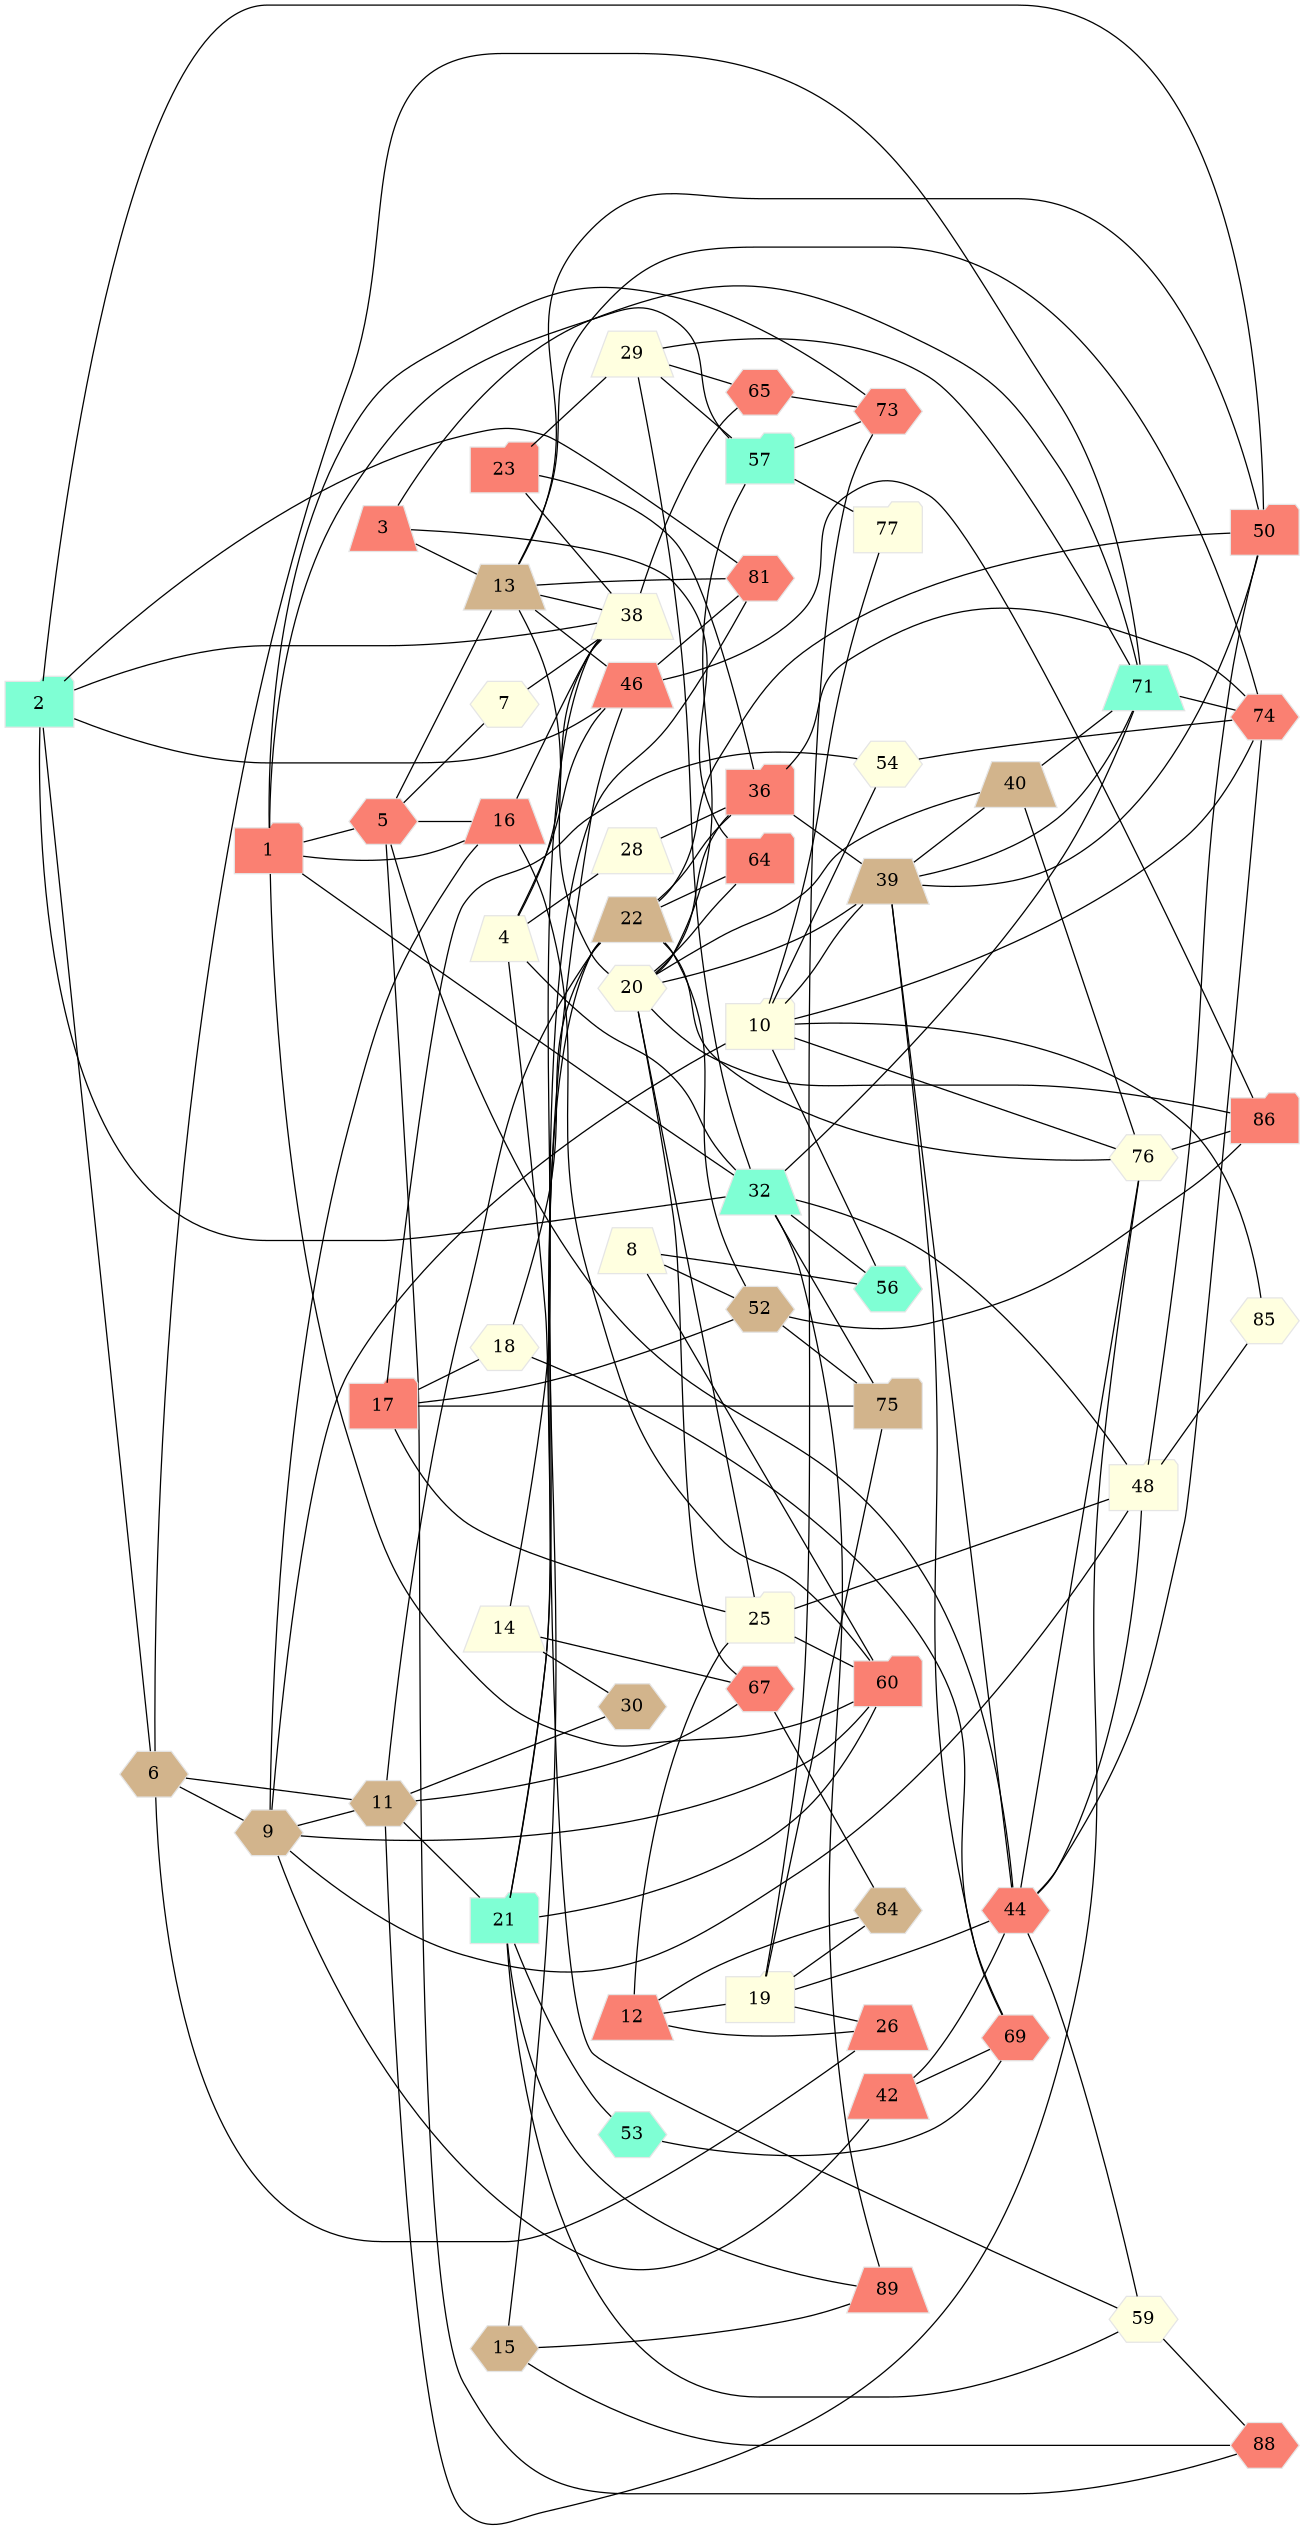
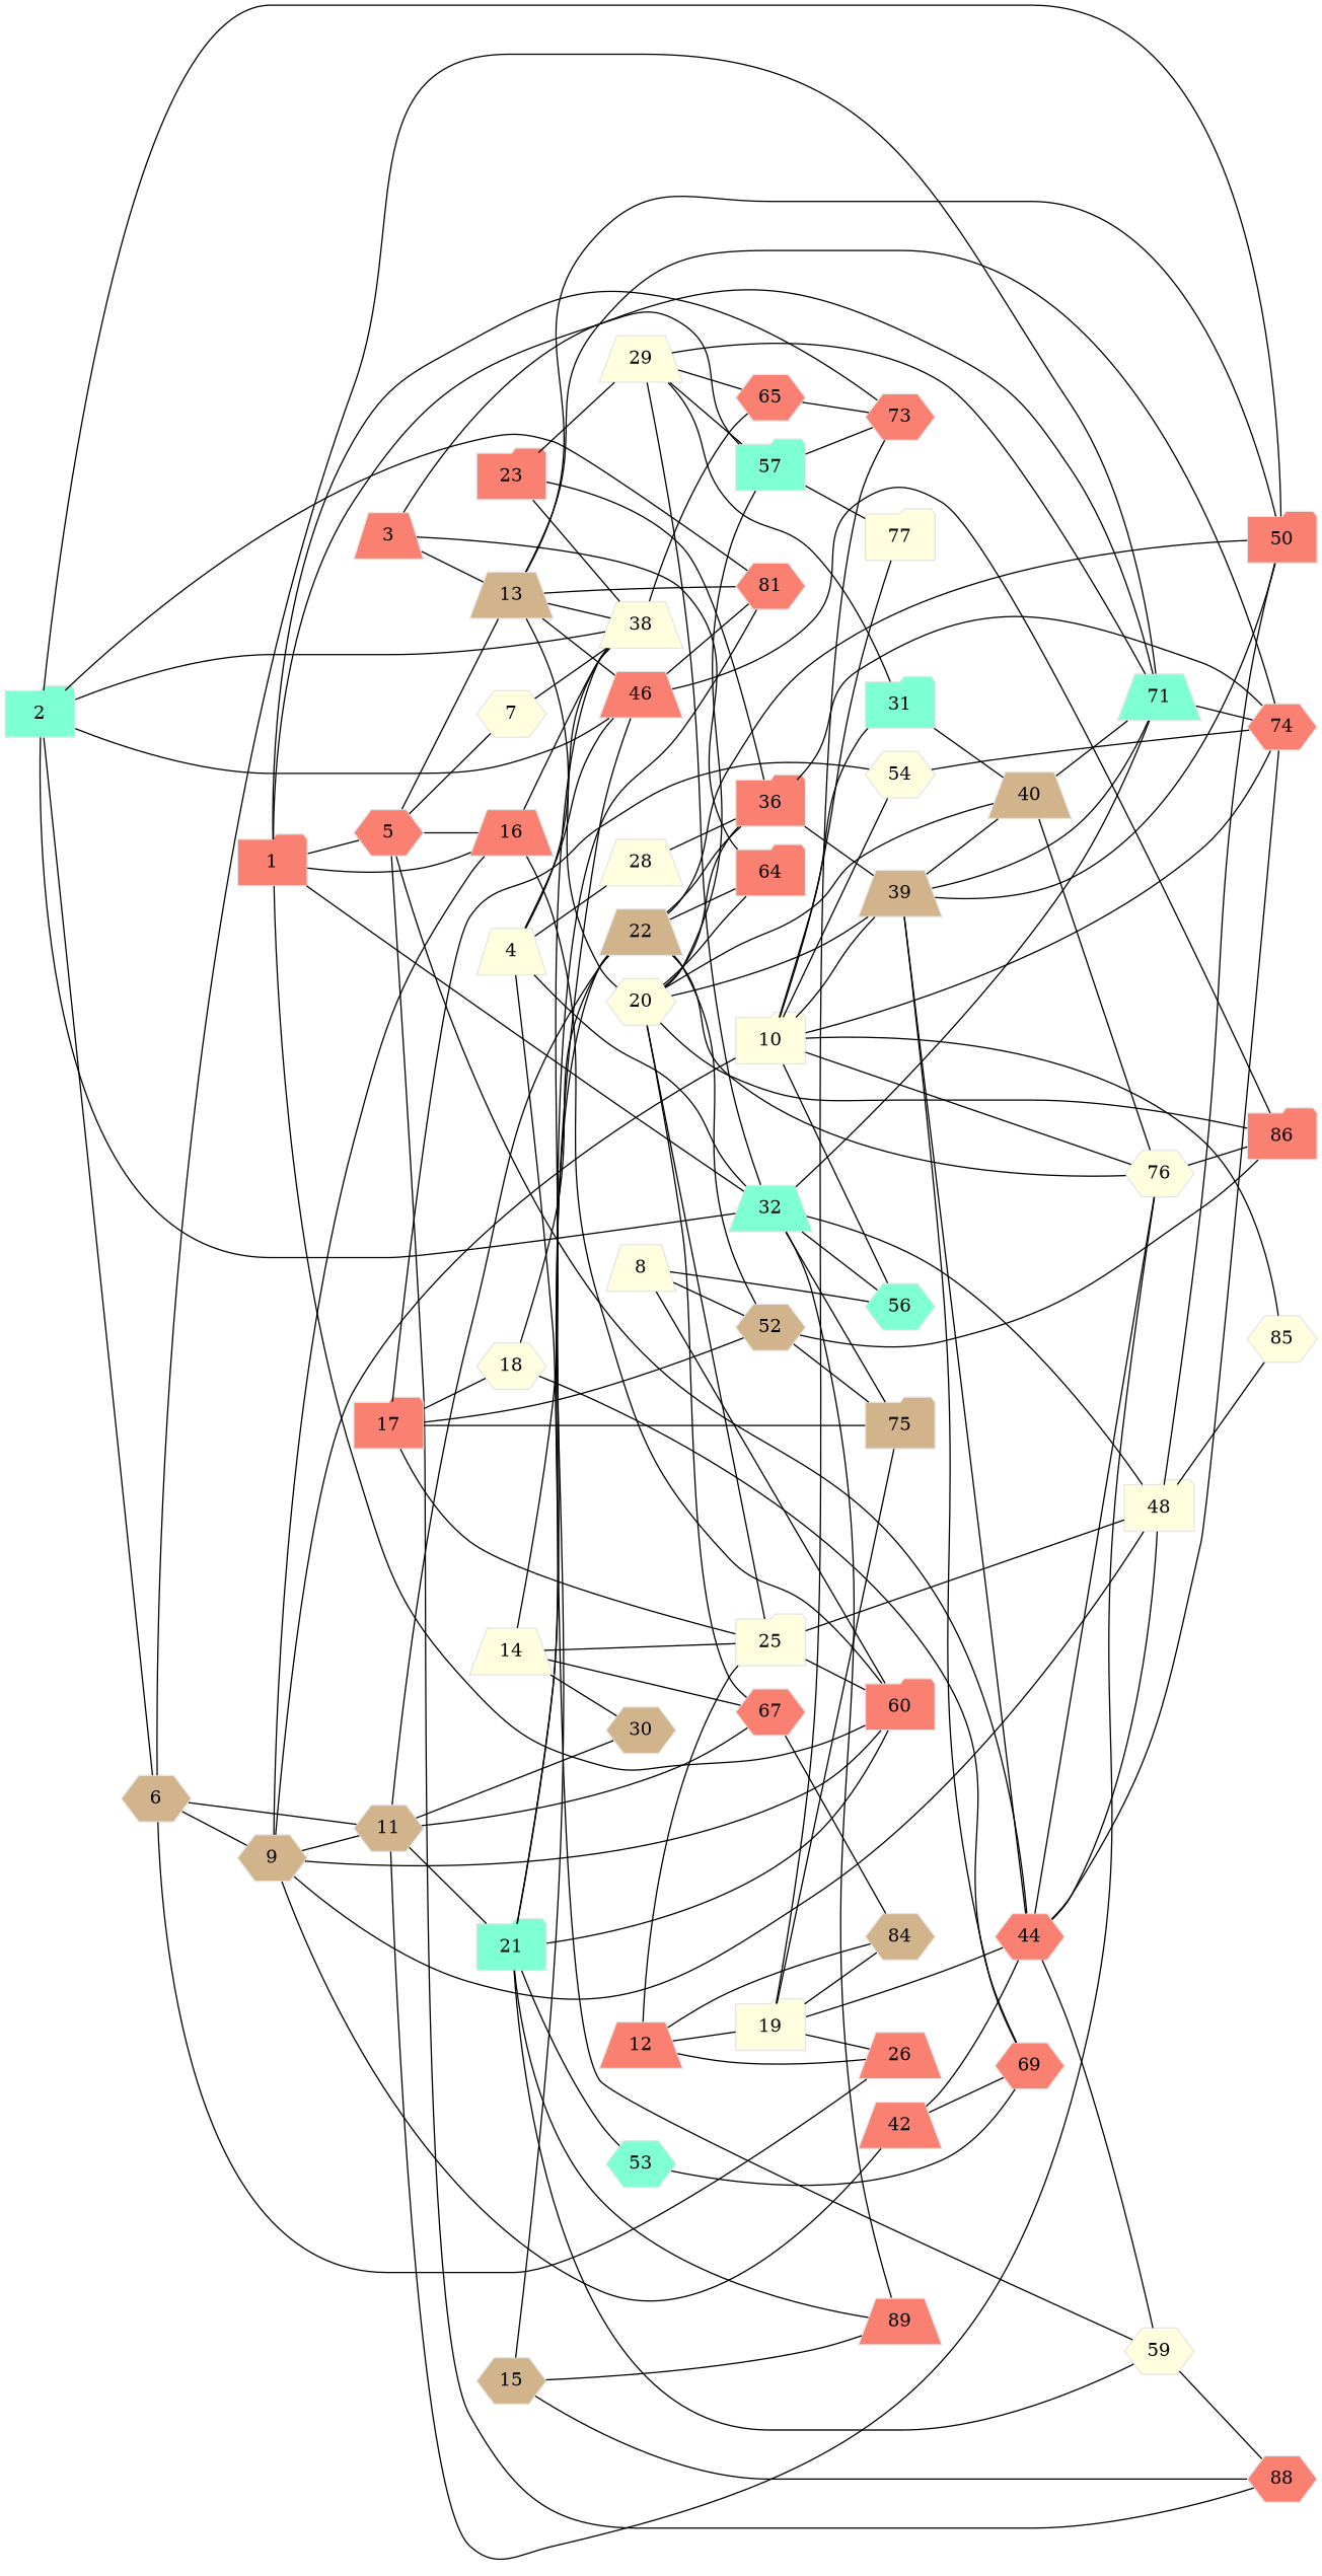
  graph {
    rankdir=LR
    node [color=gray90 fillcolor=salmon shape=hexagon style=filled]
    1 [shape=folder super="+15"]
    5 [super="+82"]
    16 [shape=trapezium super="+41"]
    32 [fillcolor=aquamarine shape=trapezium super="+43"]
    57 [fillcolor=aquamarine shape=folder]
    60 [shape=folder super="+62"]
    73
    13 [fillcolor=tan shape=trapezium super="+37"]
    7 [fillcolor=lightyellow]
    44 [super="+79"]
    88
    38 [fillcolor=lightyellow shape=trapezium super="+47"]
    71 [fillcolor=aquamarine shape=trapezium super="+72"]
    56 [fillcolor=aquamarine]
    48 [fillcolor=lightyellow shape=folder]
    75 [fillcolor=tan shape=folder]
    n17 [label=89 shape=trapezium]
    77 [fillcolor=lightyellow shape=folder]
    2 [fillcolor=aquamarine shape=folder super="+78"]
    6 [fillcolor=tan]
    46 [shape=trapezium super="+51"]
    50 [shape=folder]
    81
    9 [fillcolor=tan super="+35"]
    11 [fillcolor=tan super="+55"]
    26 [shape=trapezium]
    65
    86 [shape=folder]
    74
    20 [fillcolor=lightyellow super="+33"]
    3 [shape=trapezium]
    64 [shape=folder super="+87"]
    4 [fillcolor=lightyellow shape=trapezium super="+66"]
    28 [fillcolor=lightyellow shape=trapezium]
    59 [fillcolor=lightyellow super="+89"]
    36 [shape=folder super="+83"]
    76 [fillcolor=lightyellow]
    10 [fillcolor=lightyellow shape=folder super="+70"]
    42 [shape=trapezium]
    21 [fillcolor=aquamarine shape=folder super="+34"]
    22 [fillcolor=tan shape=trapezium super="+63"]
    30 [fillcolor=tan]
    67
    8 [fillcolor=lightyellow shape=trapezium]
    52 [fillcolor=tan]
+   31 [fillcolor=aquamarine shape=folder]
    39 [fillcolor=tan shape=trapezium super="+80"]
    54 [fillcolor=lightyellow]
    85 [fillcolor=lightyellow]
    69
    40 [fillcolor=tan shape=trapezium]
    53 [fillcolor=aquamarine]
    19 [fillcolor=lightyellow shape=folder super="+24"]
    84 [fillcolor=tan]
    12 [shape=trapezium]
    25 [fillcolor=lightyellow shape=folder super="+61"]
    14 [fillcolor=lightyellow shape=trapezium]
    17 [shape=folder super="+27"]
    18 [fillcolor=lightyellow]
    29 [fillcolor=lightyellow shape=trapezium super="+68"]
    23 [shape=folder]
    n62 [fillcolor=tan label=15 super="+58"]
    1 -- 5
    1 -- 16
    1 -- 32
    1 -- 57
    1 -- 60
    1 -- 73
    5 -- 16
    5 -- 13
    5 -- 7
    5 -- 44
    5 -- 88
    16 -- 60
    16 -- 38
    32 -- 71
    32 -- 56
    32 -- 48
    32 -- 75
    32 -- n17
    57 -- 73
    57 -- 77
    13 -- 38
    13 -- 46
    13 -- 50
    13 -- 81
    13 -- 74
    13 -- 20
    7 -- 38
    44 -- 48
    44 -- 74
    44 -- 59
    44 -- 76
    38 -- 65
    71 -- 74
    48 -- 50
    48 -- 85
    2 -- 32
    2 -- 38
    2 -- 6
    2 -- 46
    2 -- 50
    2 -- 81
    6 -- 71
    6 -- 9
    6 -- 11
    6 -- 26
    46 -- 81
    46 -- 86
    9 -- 16
    9 -- 60
    9 -- 48
    9 -- 11
    9 -- 10
    9 -- 42
    11 -- 76
    11 -- 21
    11 -- 22
    11 -- 30
    11 -- 67
    65 -- 73
    20 -- 57
    20 -- 86
    20 -- 64
    20 -- 36
    20 -- 67
    20 -- 39
    20 -- 40
    20 -- 25
    3 -- 13
    3 -- 71
    3 -- 64
    4 -- 32
    4 -- 38
    4 -- 46
    4 -- 28
    4 -- 59
    28 -- 36
    59 -- 88
    36 -- 74
    36 -- 39
    76 -- 86
    10 -- 56
    10 -- 77
    10 -- 74
    10 -- 76
+   10 -- 31
    10 -- 39
    10 -- 54
    10 -- 85
    42 -- 44
    42 -- 69
    21 -- 60
    21 -- n17
    21 -- 81
    21 -- 59
    21 -- 22
    21 -- 53
    22 -- 50
    22 -- 64
    22 -- 36
    22 -- 76
    22 -- 52
    67 -- 84
    8 -- 60
    8 -- 56
    8 -- 52
    52 -- 75
    52 -- 86
+   31 -- 40
    39 -- 44
    39 -- 71
    39 -- 50
    39 -- 69
    39 -- 40
    54 -- 74
    40 -- 71
    40 -- 76
    53 -- 69
    19 -- 73
    19 -- 44
    19 -- 75
    19 -- 26
    19 -- 84
    12 -- 26
    12 -- 19
    12 -- 84
    12 -- 25
    25 -- 60
    25 -- 48
    14 -- 38
    14 -- 30
    14 -- 67
+   14 -- 25
    17 -- 75
    17 -- 52
    17 -- 54
    17 -- 25
    17 -- 18
    18 -- 22
    18 -- 69
    29 -- 32
    29 -- 57
    29 -- 71
    29 -- 65
+   29 -- 31
    23 -- 38
    23 -- 36
    23 -- 29
    n62 -- 88
    n62 -- n17
    n62 -- 46
  }
